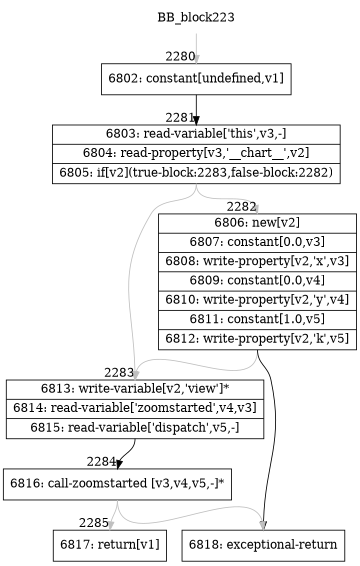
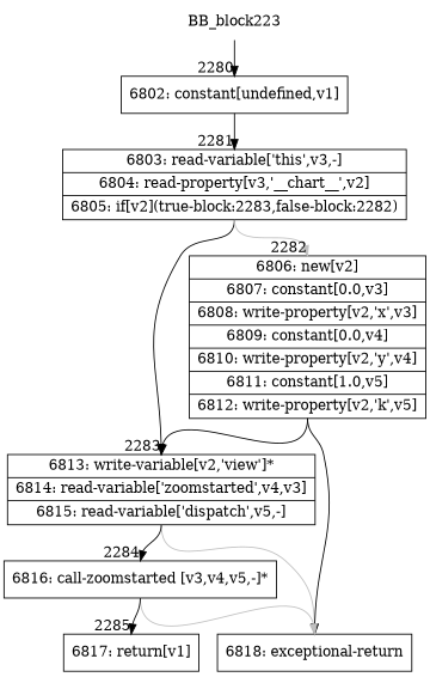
  digraph {
    rankdir=TD
    node [shape=record]
    edge [headport=n tailport=s]
    n1 [label=BB_block223 shape=none]
    n2 [label="{6802: constant[undefined,v1]}"]
    n3 [label="{6803: read-variable['this',v3,-]|6804: read-property[v3,'__chart__',v2]|6805: if[v2](true-block:2283,false-block:2282)}"]
    n4 [label="{6813: write-variable[v2,'view']*|6814: read-variable['zoomstarted',v4,v3]|6815: read-variable['dispatch',v5,-]}"]
    n5 [label="{6806: new[v2]|6807: constant[0.0,v3]|6808: write-property[v2,'x',v3]|6809: constant[0.0,v4]|6810: write-property[v2,'y',v4]|6811: constant[1.0,v5]|6812: write-property[v2,'k',v5]}"]
    n6 [label="{6818: exceptional-return}"]
    n7 [label="{6816: call-zoomstarted [v3,v4,v5,-]*}"]
    n8 [label="{6817: return[v1]}"]
-   n1 -> n2 [headlabel="    2280" color=gray]
+   n1 -> n2 [headlabel="    2280"]
    n2 -> n3 [headlabel="      2281"]
-   n3 -> n4 [headlabel="      2283" color=gray]
+   n3 -> n4 [headlabel="      2283"]
    n3 -> n5 [color=gray headlabel="      2282"]
+   n4 -> n6 [color=gray]
    n4 -> n7 [headlabel="      2284"]
-   n5 -> n4 [color=gray]
+   n5 -> n4
    n5 -> n6 [color=black]
    n7 -> n6 [color=gray]
-   n7 -> n8 [headlabel="      2285" color=gray]
+   n7 -> n8 [headlabel="      2285"]
  }
